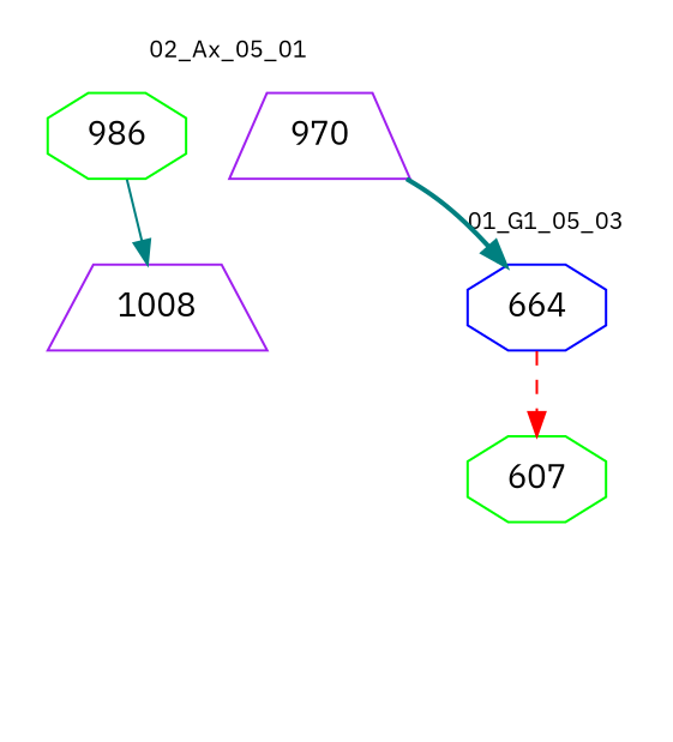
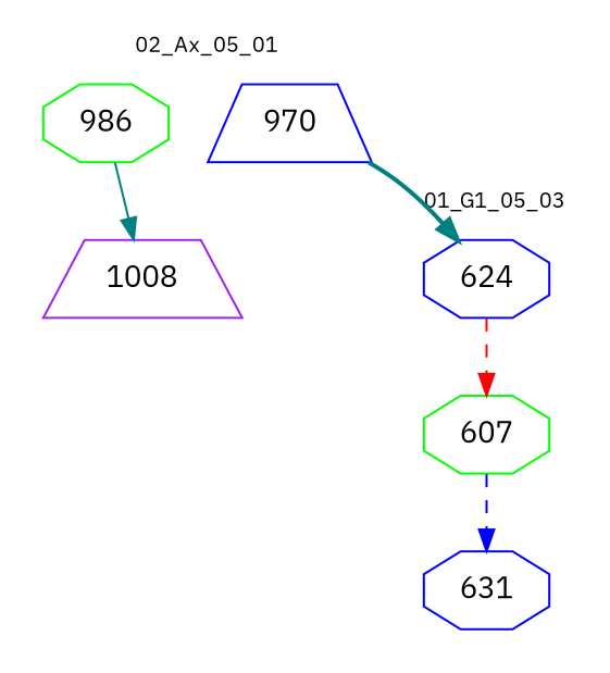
  digraph {
    fontname="IBM Plex Sans"
    node [color=purple fontname="IBM Plex Sans" shape=octagon]
    edge [color=teal fontname="IBM Plex Sans" style=dashed]
-   n1 [label=970 shape=trapezium]
+   n1 [color=blue label=970 shape=trapezium]
    n2 [color=green label=986]
    n3 [label=1008 shape=trapezium]
-   n4 [color=blue label=664]
+   n4 [color=blue label=624]
    n5 [color=green label=607]
+   n6 [color=blue label=631]
    subgraph cluster_1 {
      color=white
      fontsize=10
      label="02_Ax_05_01"
      n1
      n2
      n3
    }
    subgraph cluster_2 {
      color=white
      fontsize=10
      label="01_G1_05_03"
      n4
      n5
+     n6
    }
    n1 -> n4 [style=bold]
    n2 -> n3 [style=solid]
    n4 -> n5 [color=red]
+   n5 -> n6 [color=blue]
  }
